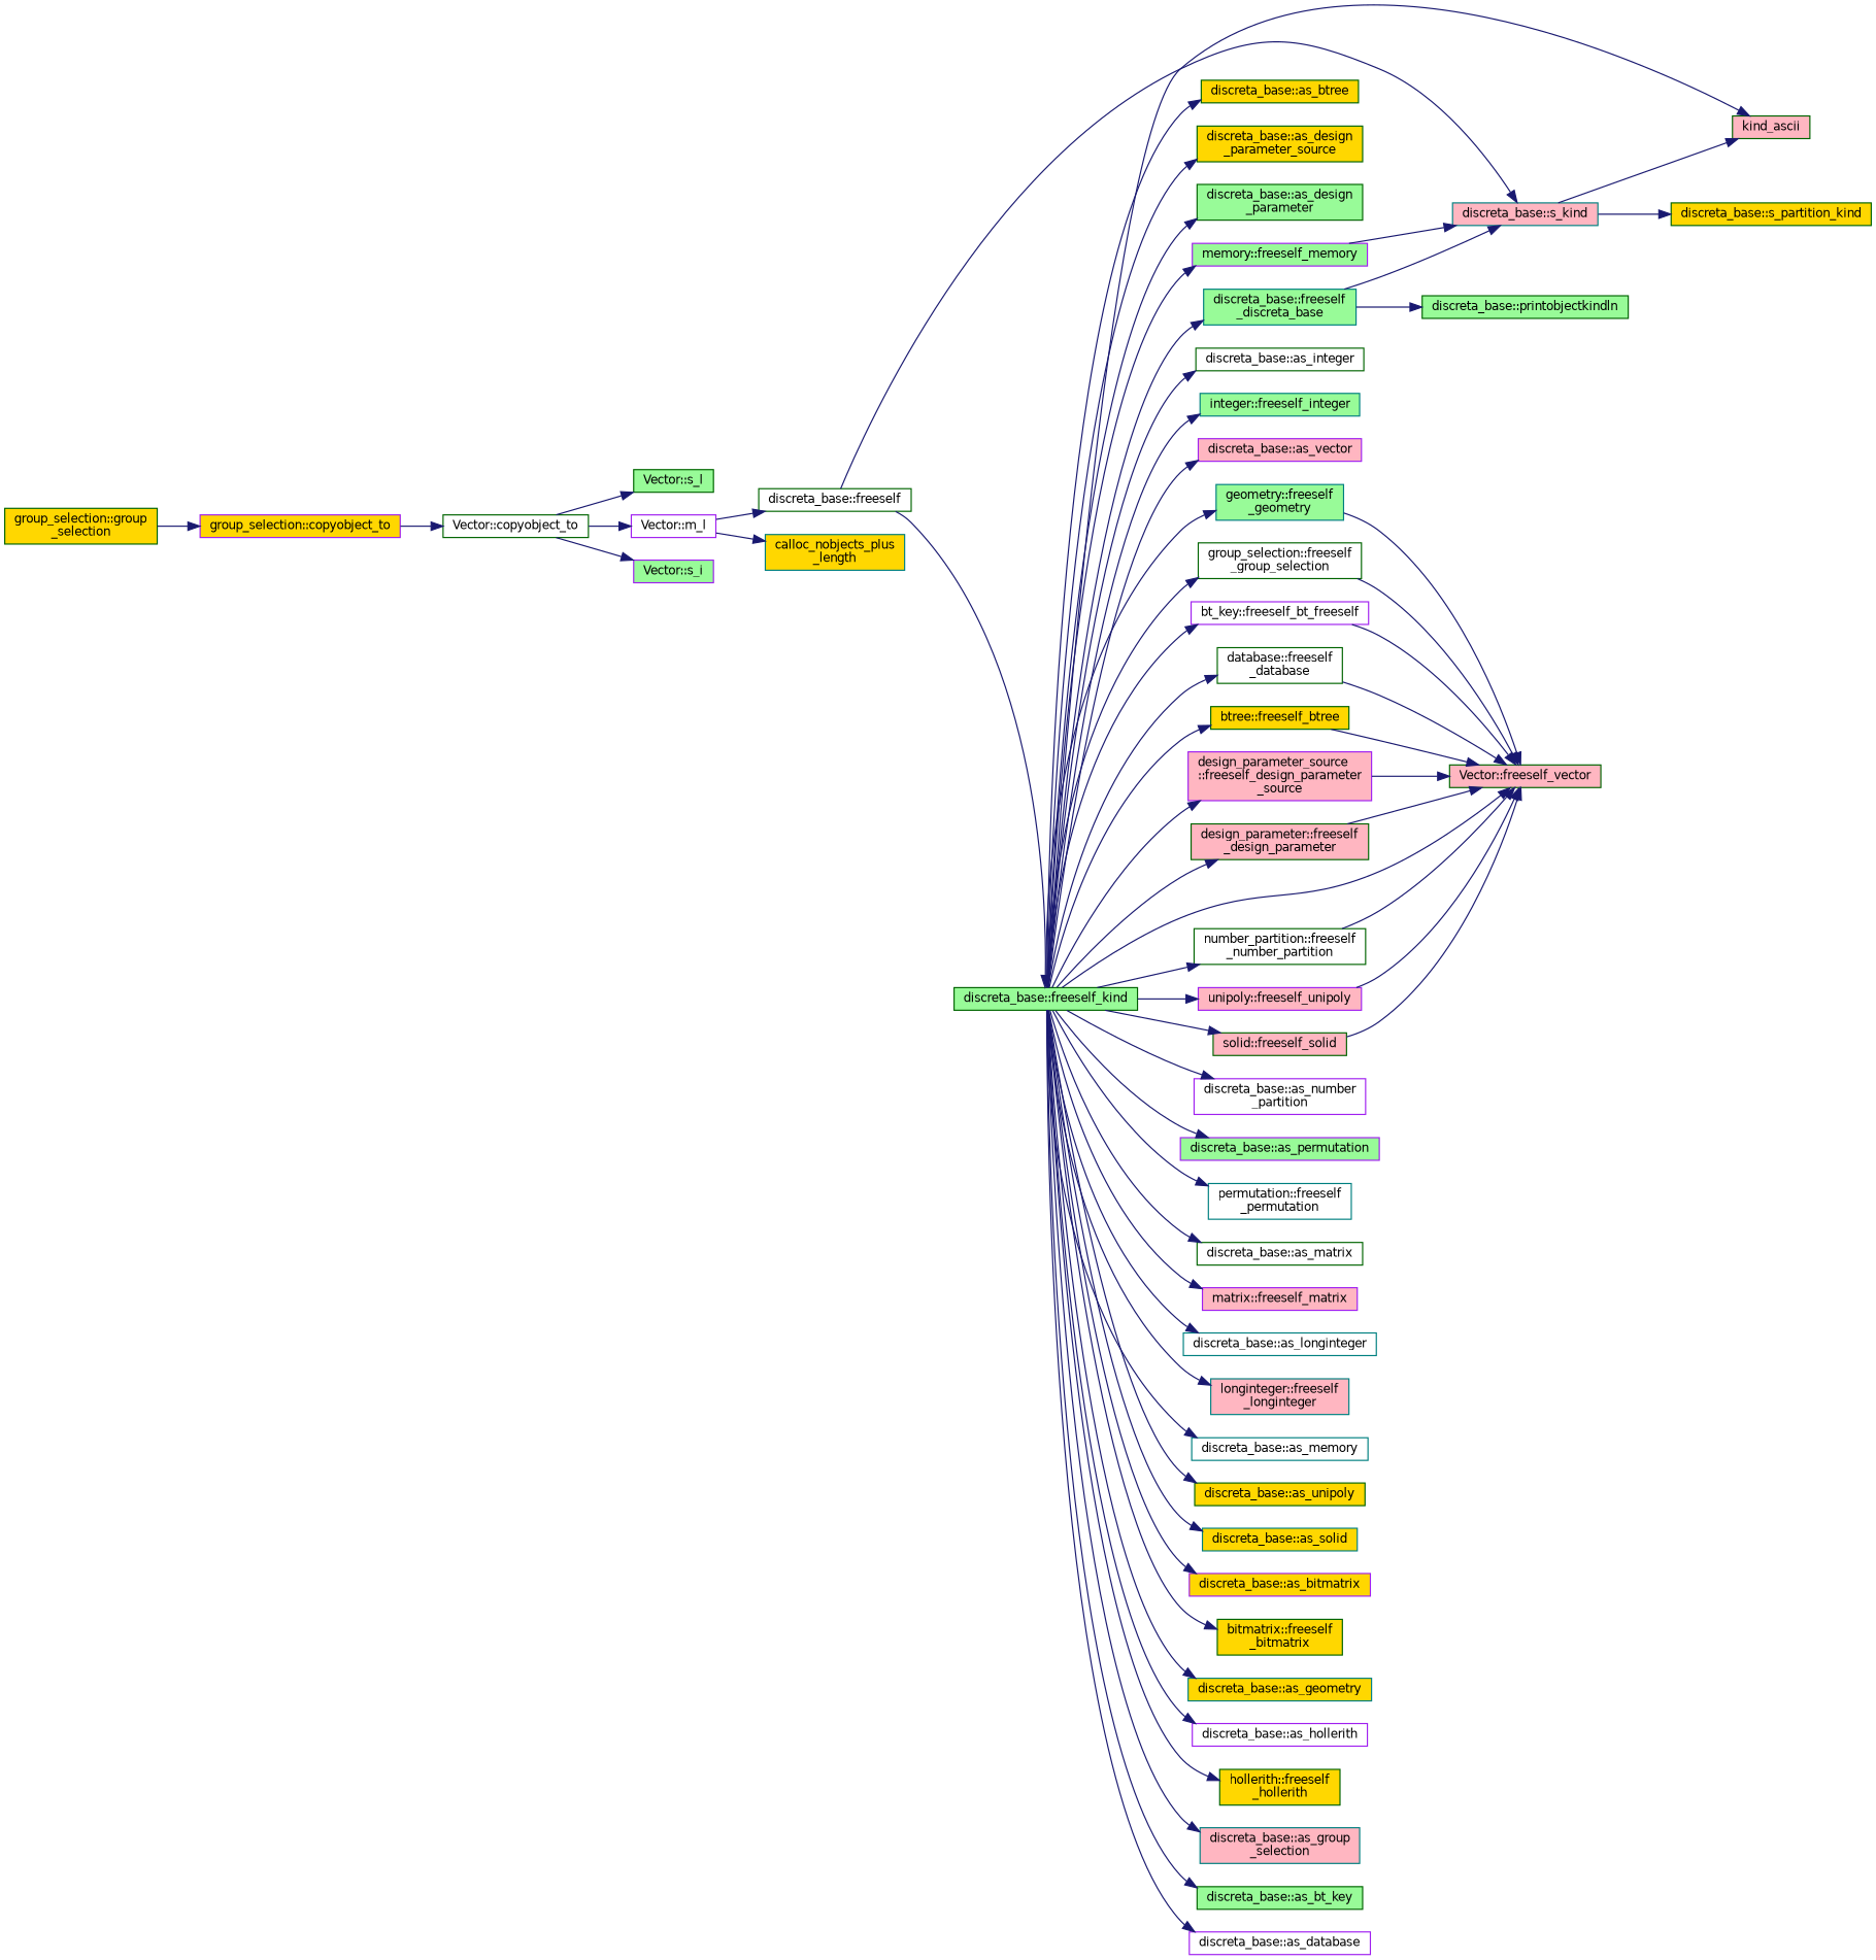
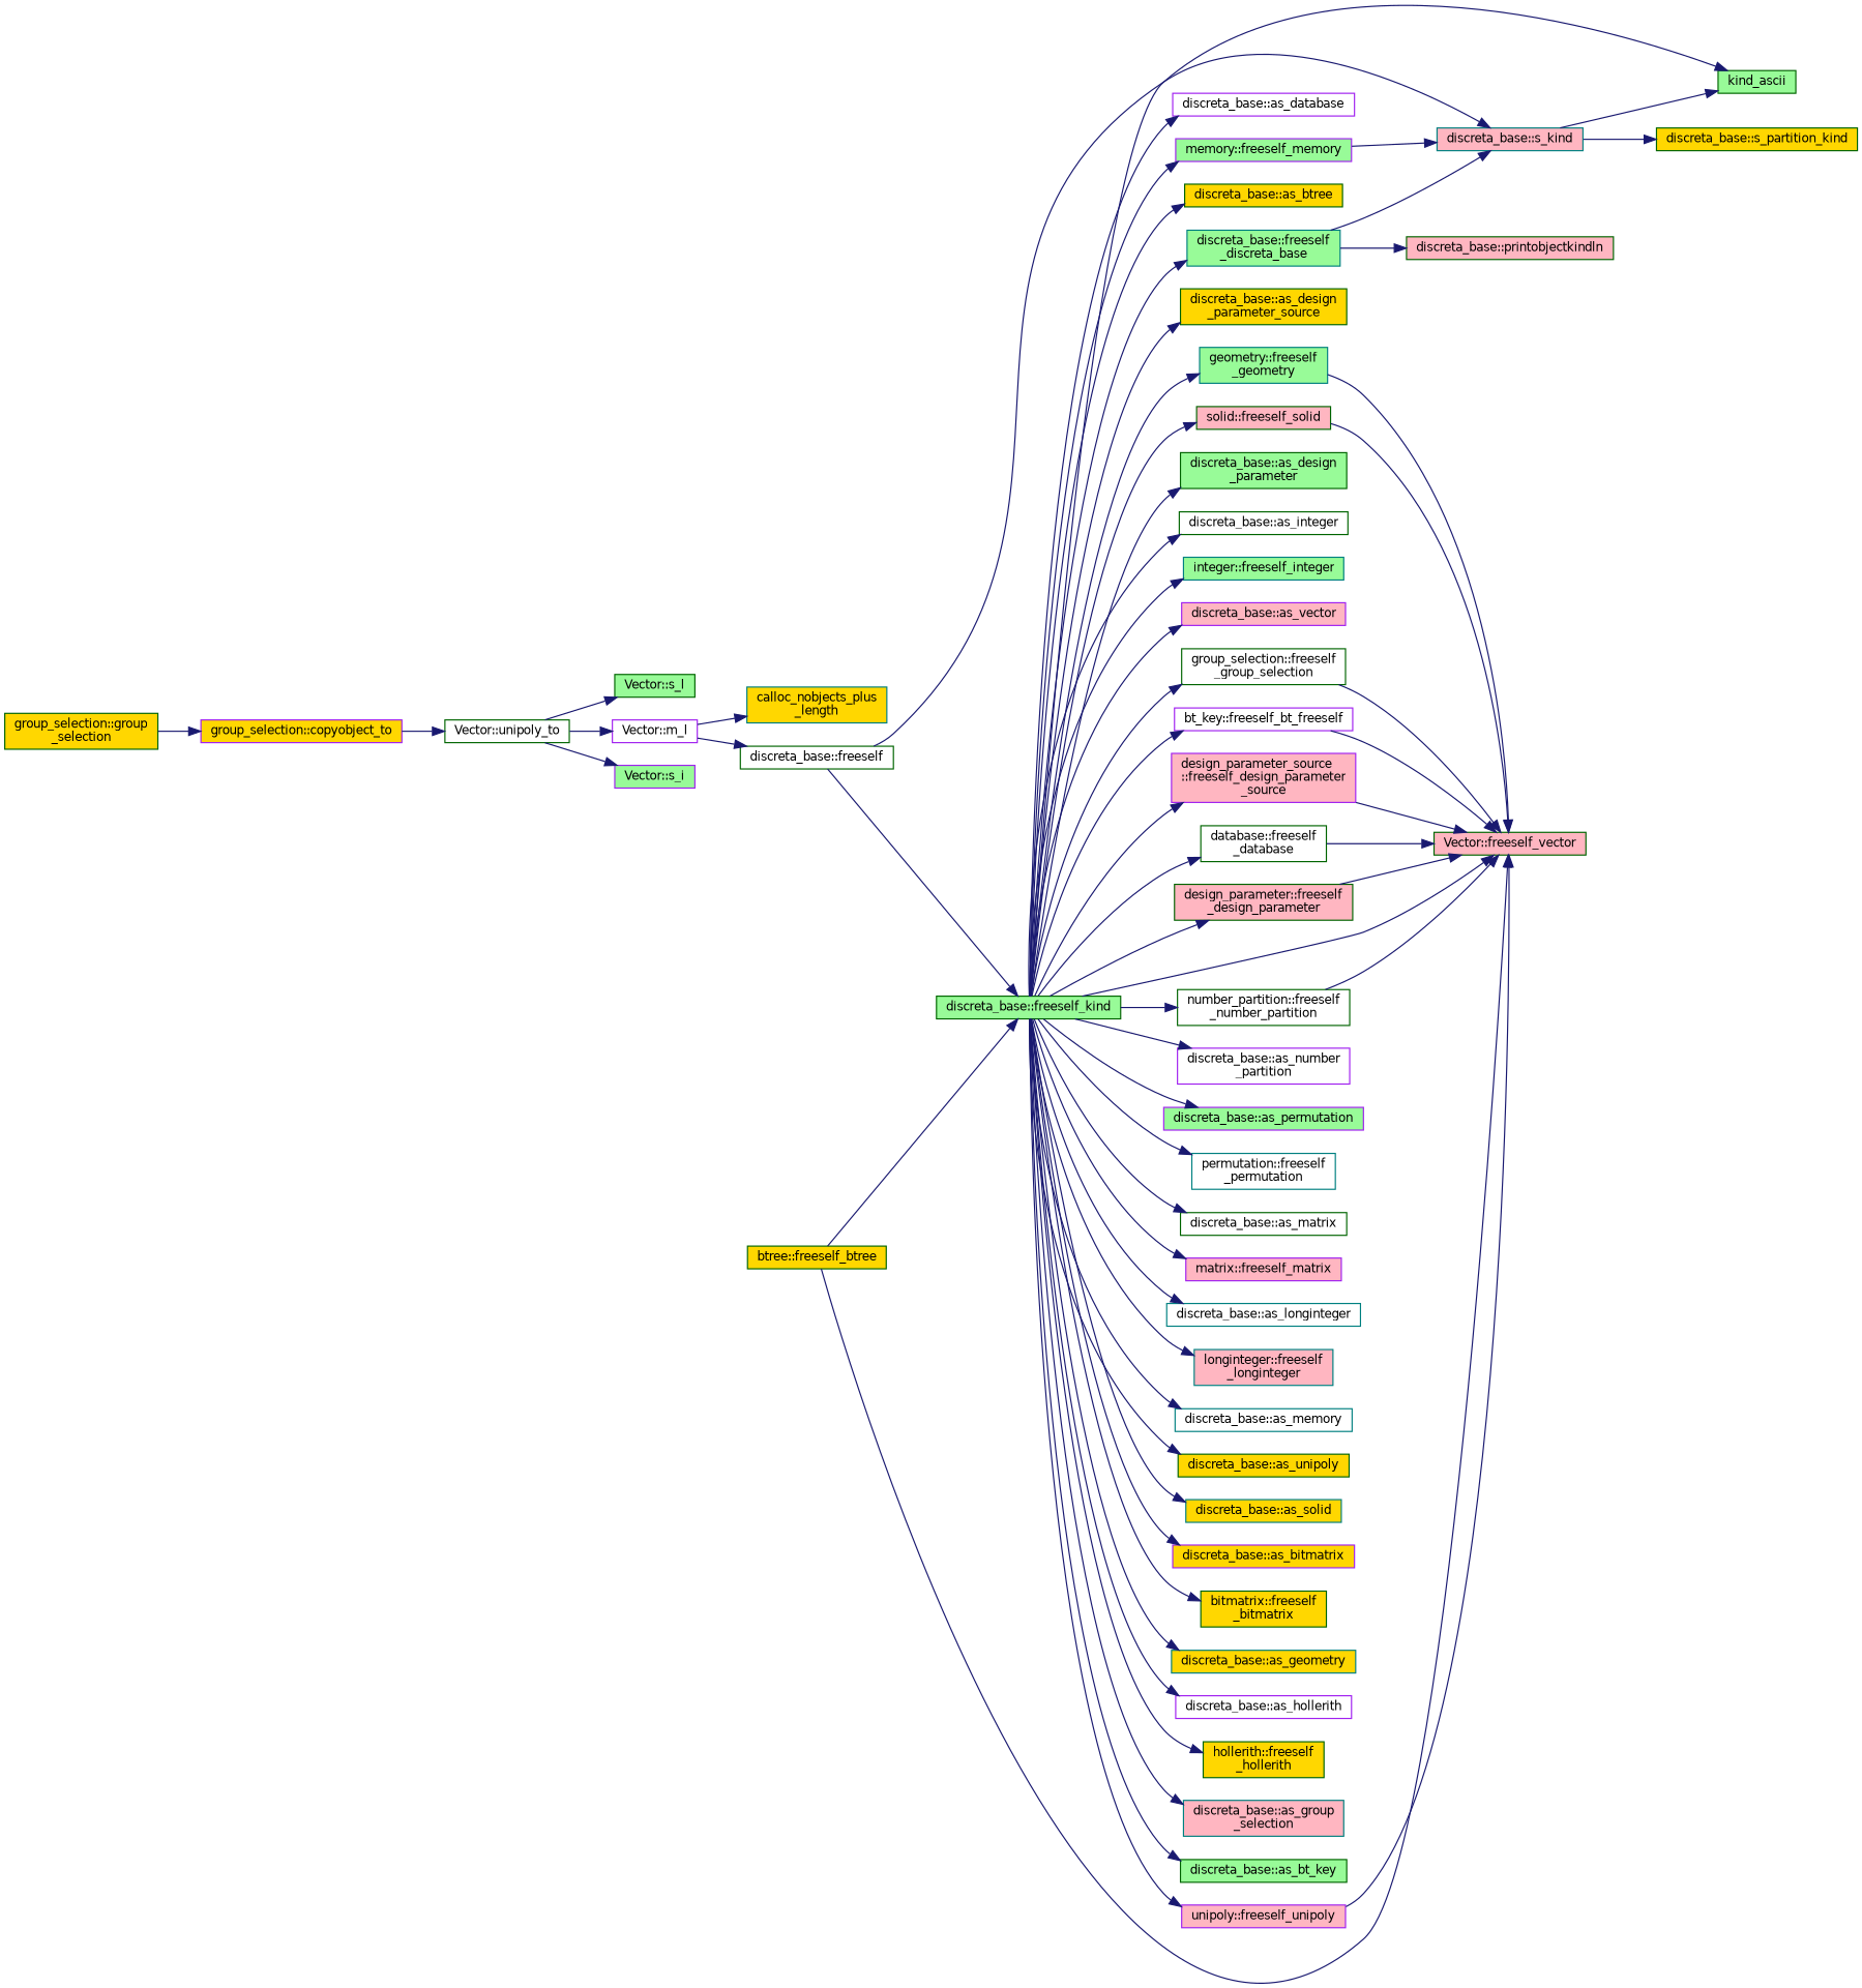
  digraph {
    rankdir=LR
    node [color=darkgreen fillcolor=white fontname=Helvetica fontsize=10 shape=record style=filled]
    edge [color=midnightblue fontname=Helvetica fontsize=10 labelfontname=Helvetica labelfontsize=10 style=solid]
    n1 [fillcolor=gold fontcolor=black height=0.2 label="group_selection::group\l_selection" width=0.4]
    n2 [color=purple fillcolor=gold height=0.2 label="group_selection::copyobject_to" width=0.4]
-   n3 [height=0.2 label="Vector::copyobject_to" width=0.4]
+   n3 [height=0.2 label="Vector::unipoly_to" width=0.4]
    n4 [fillcolor=palegreen height=0.2 label="Vector::s_l" width=0.4]
    n5 [color=purple height=0.2 label="Vector::m_l" width=0.4]
    n6 [color=purple fillcolor=palegreen height=0.2 label="Vector::s_i" width=0.4]
    n7 [height=0.2 label="discreta_base::freeself" width=0.4]
    n8 [color=teal fillcolor=gold height=0.2 label="calloc_nobjects_plus\l_length" width=0.4]
    n9 [fillcolor=palegreen height=0.2 label="discreta_base::freeself_kind" width=0.4]
    n10 [color=teal fillcolor=lightpink height=0.2 label="discreta_base::s_kind" width=0.4]
    n11 [color=teal fillcolor=palegreen height=0.2 label="discreta_base::freeself\l_discreta_base" width=0.4]
-   n12 [fillcolor=lightpink height=0.2 label=kind_ascii width=0.4]
+   n12 [fillcolor=palegreen height=0.2 label=kind_ascii width=0.4]
    n13 [height=0.2 label="discreta_base::as_integer" width=0.4]
    n14 [color=teal fillcolor=palegreen height=0.2 label="integer::freeself_integer" width=0.4]
    n15 [color=purple fillcolor=lightpink height=0.2 label="discreta_base::as_vector" width=0.4]
    n16 [fillcolor=lightpink height=0.2 label="Vector::freeself_vector" width=0.4]
    n17 [color=purple height=0.2 label="discreta_base::as_number\l_partition" width=0.4]
    n18 [height=0.2 label="number_partition::freeself\l_number_partition" width=0.4]
    n19 [color=purple fillcolor=palegreen height=0.2 label="discreta_base::as_permutation" width=0.4]
    n20 [color=teal height=0.2 label="permutation::freeself\l_permutation" width=0.4]
    n21 [height=0.2 label="discreta_base::as_matrix" width=0.4]
    n22 [color=purple fillcolor=lightpink height=0.2 label="matrix::freeself_matrix" width=0.4]
    n23 [color=teal height=0.2 label="discreta_base::as_longinteger" width=0.4]
    n24 [color=teal fillcolor=lightpink height=0.2 label="longinteger::freeself\l_longinteger" width=0.4]
    n25 [color=teal height=0.2 label="discreta_base::as_memory" width=0.4]
    n26 [color=purple fillcolor=palegreen height=0.2 label="memory::freeself_memory" width=0.4]
    n27 [fillcolor=gold height=0.2 label="discreta_base::as_unipoly" width=0.4]
    n28 [color=purple fillcolor=lightpink height=0.2 label="unipoly::freeself_unipoly" width=0.4]
    n29 [color=teal fillcolor=gold height=0.2 label="discreta_base::as_solid" width=0.4]
    n30 [fillcolor=lightpink height=0.2 label="solid::freeself_solid" width=0.4]
    n31 [color=purple fillcolor=gold height=0.2 label="discreta_base::as_bitmatrix" width=0.4]
    n32 [fillcolor=gold height=0.2 label="bitmatrix::freeself\l_bitmatrix" width=0.4]
    n33 [color=teal fillcolor=gold height=0.2 label="discreta_base::as_geometry" width=0.4]
    n34 [color=teal fillcolor=palegreen height=0.2 label="geometry::freeself\l_geometry" width=0.4]
    n35 [color=purple height=0.2 label="discreta_base::as_hollerith" width=0.4]
    n36 [fillcolor=gold height=0.2 label="hollerith::freeself\l_hollerith" width=0.4]
    n37 [color=teal fillcolor=lightpink height=0.2 label="discreta_base::as_group\l_selection" width=0.4]
    n38 [height=0.2 label="group_selection::freeself\l_group_selection" width=0.4]
    n39 [fillcolor=palegreen height=0.2 label="discreta_base::as_bt_key" width=0.4]
    n40 [color=purple height=0.2 label="bt_key::freeself_bt_freeself" width=0.4]
    n41 [color=purple height=0.2 label="discreta_base::as_database" width=0.4]
    n42 [height=0.2 label="database::freeself\l_database" width=0.4]
    n43 [fillcolor=gold height=0.2 label="discreta_base::as_btree" width=0.4]
    n44 [fillcolor=gold height=0.2 label="btree::freeself_btree" width=0.4]
    n45 [fillcolor=gold height=0.2 label="discreta_base::as_design\l_parameter_source" width=0.4]
    n46 [color=purple fillcolor=lightpink height=0.2 label="design_parameter_source\l::freeself_design_parameter\l_source" width=0.4]
    n47 [fillcolor=palegreen height=0.2 label="discreta_base::as_design\l_parameter" width=0.4]
    n48 [fillcolor=lightpink height=0.2 label="design_parameter::freeself\l_design_parameter" width=0.4]
    n49 [fillcolor=gold height=0.2 label="discreta_base::s_partition_kind" width=0.4]
-   n50 [fillcolor=palegreen height=0.2 label="discreta_base::printobjectkindln" width=0.4]
+   n50 [fillcolor=lightpink height=0.2 label="discreta_base::printobjectkindln" width=0.4]
    n1 -> n2
    n2 -> n3
    n3 -> n4
    n3 -> n5
    n3 -> n6
    n5 -> n7
    n5 -> n8
    n7 -> n9
    n7 -> n10
    n9 -> n11
    n9 -> n12
    n9 -> n13
    n9 -> n14
    n9 -> n15
    n9 -> n16
    n9 -> n17
    n9 -> n18
    n9 -> n19
    n9 -> n20
    n9 -> n21
    n9 -> n22
    n9 -> n23
    n9 -> n24
    n9 -> n25
    n9 -> n26
    n9 -> n27
    n9 -> n28
    n9 -> n29
    n9 -> n30
    n9 -> n31
    n9 -> n32
    n9 -> n33
    n9 -> n34
    n9 -> n35
    n9 -> n36
    n9 -> n37
    n9 -> n38
    n9 -> n39
    n9 -> n40
    n9 -> n41
    n9 -> n42
    n9 -> n43
-   n9 -> n44
+   n44 -> n9
    n9 -> n45
    n9 -> n46
    n9 -> n47
    n9 -> n48
    n10 -> n12
    n10 -> n49
    n11 -> n10
    n11 -> n50
    n18 -> n16
    n26 -> n10
    n28 -> n16
    n30 -> n16
    n34 -> n16
    n38 -> n16
    n40 -> n16
    n42 -> n16
    n44 -> n16
    n46 -> n16
    n48 -> n16
  }
